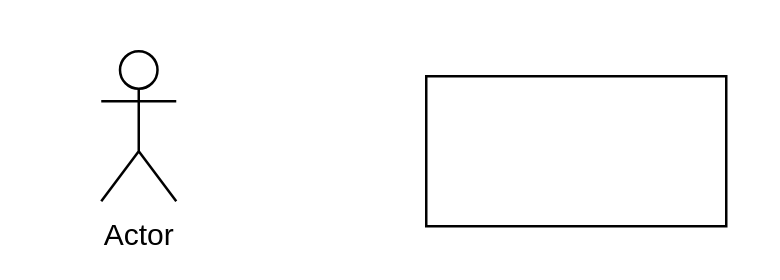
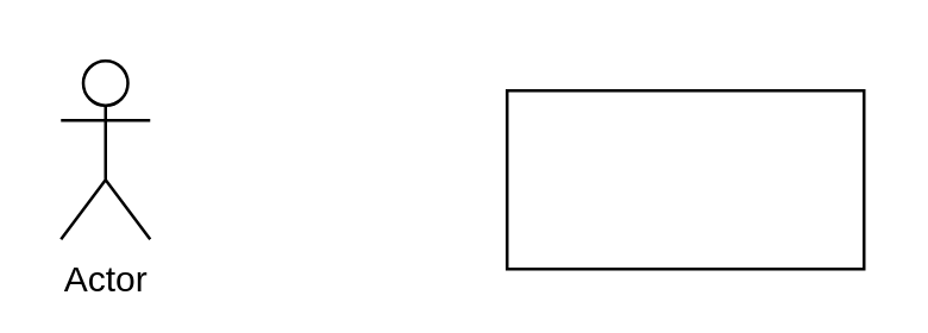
  <mxCell id="0" />
  <mxCell id="1" parent="0" />
  <mxCell id="2" value="" style="rounded=0;whiteSpace=wrap;html=1;" vertex="1" parent="1"><mxGeometry x="170" y="30" width="120" height="60" as="geometry" /></mxCell>
- <mxCell id="3" value="Actor" style="shape=umlActor;verticalLabelPosition=bottom;labelBackgroundColor=#ffffff;verticalAlign=top;html=1;outlineConnect=0;" vertex="1" parent="1"><mxGeometry x="40" y="20" width="30" height="60" as="geometry" /></mxCell>
+ <mxCell id="3" value="Actor" style="shape=umlActor;verticalLabelPosition=bottom;labelBackgroundColor=#ffffff;verticalAlign=top;html=1;outlineConnect=0;" vertex="1" parent="1"><mxGeometry x="20" y="20" width="30" height="60" as="geometry" /></mxCell>
